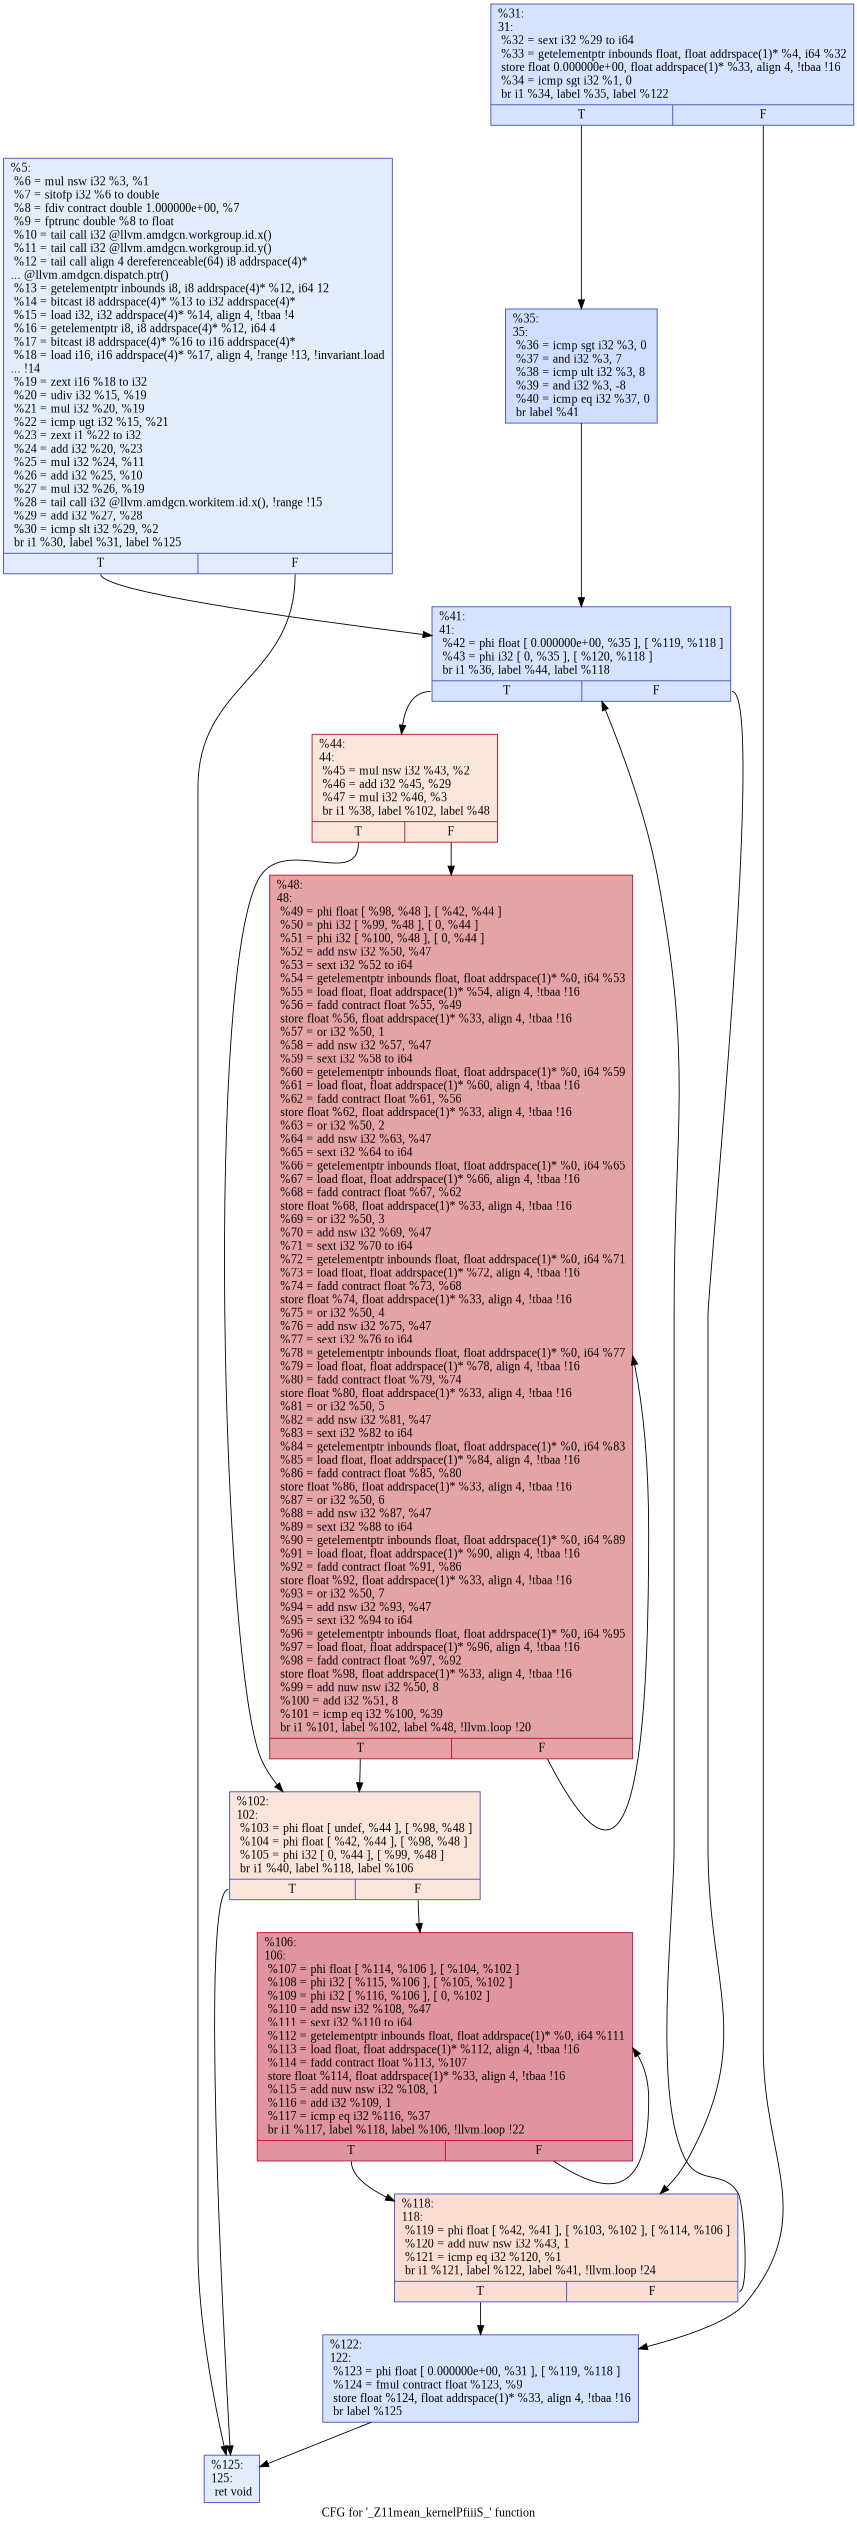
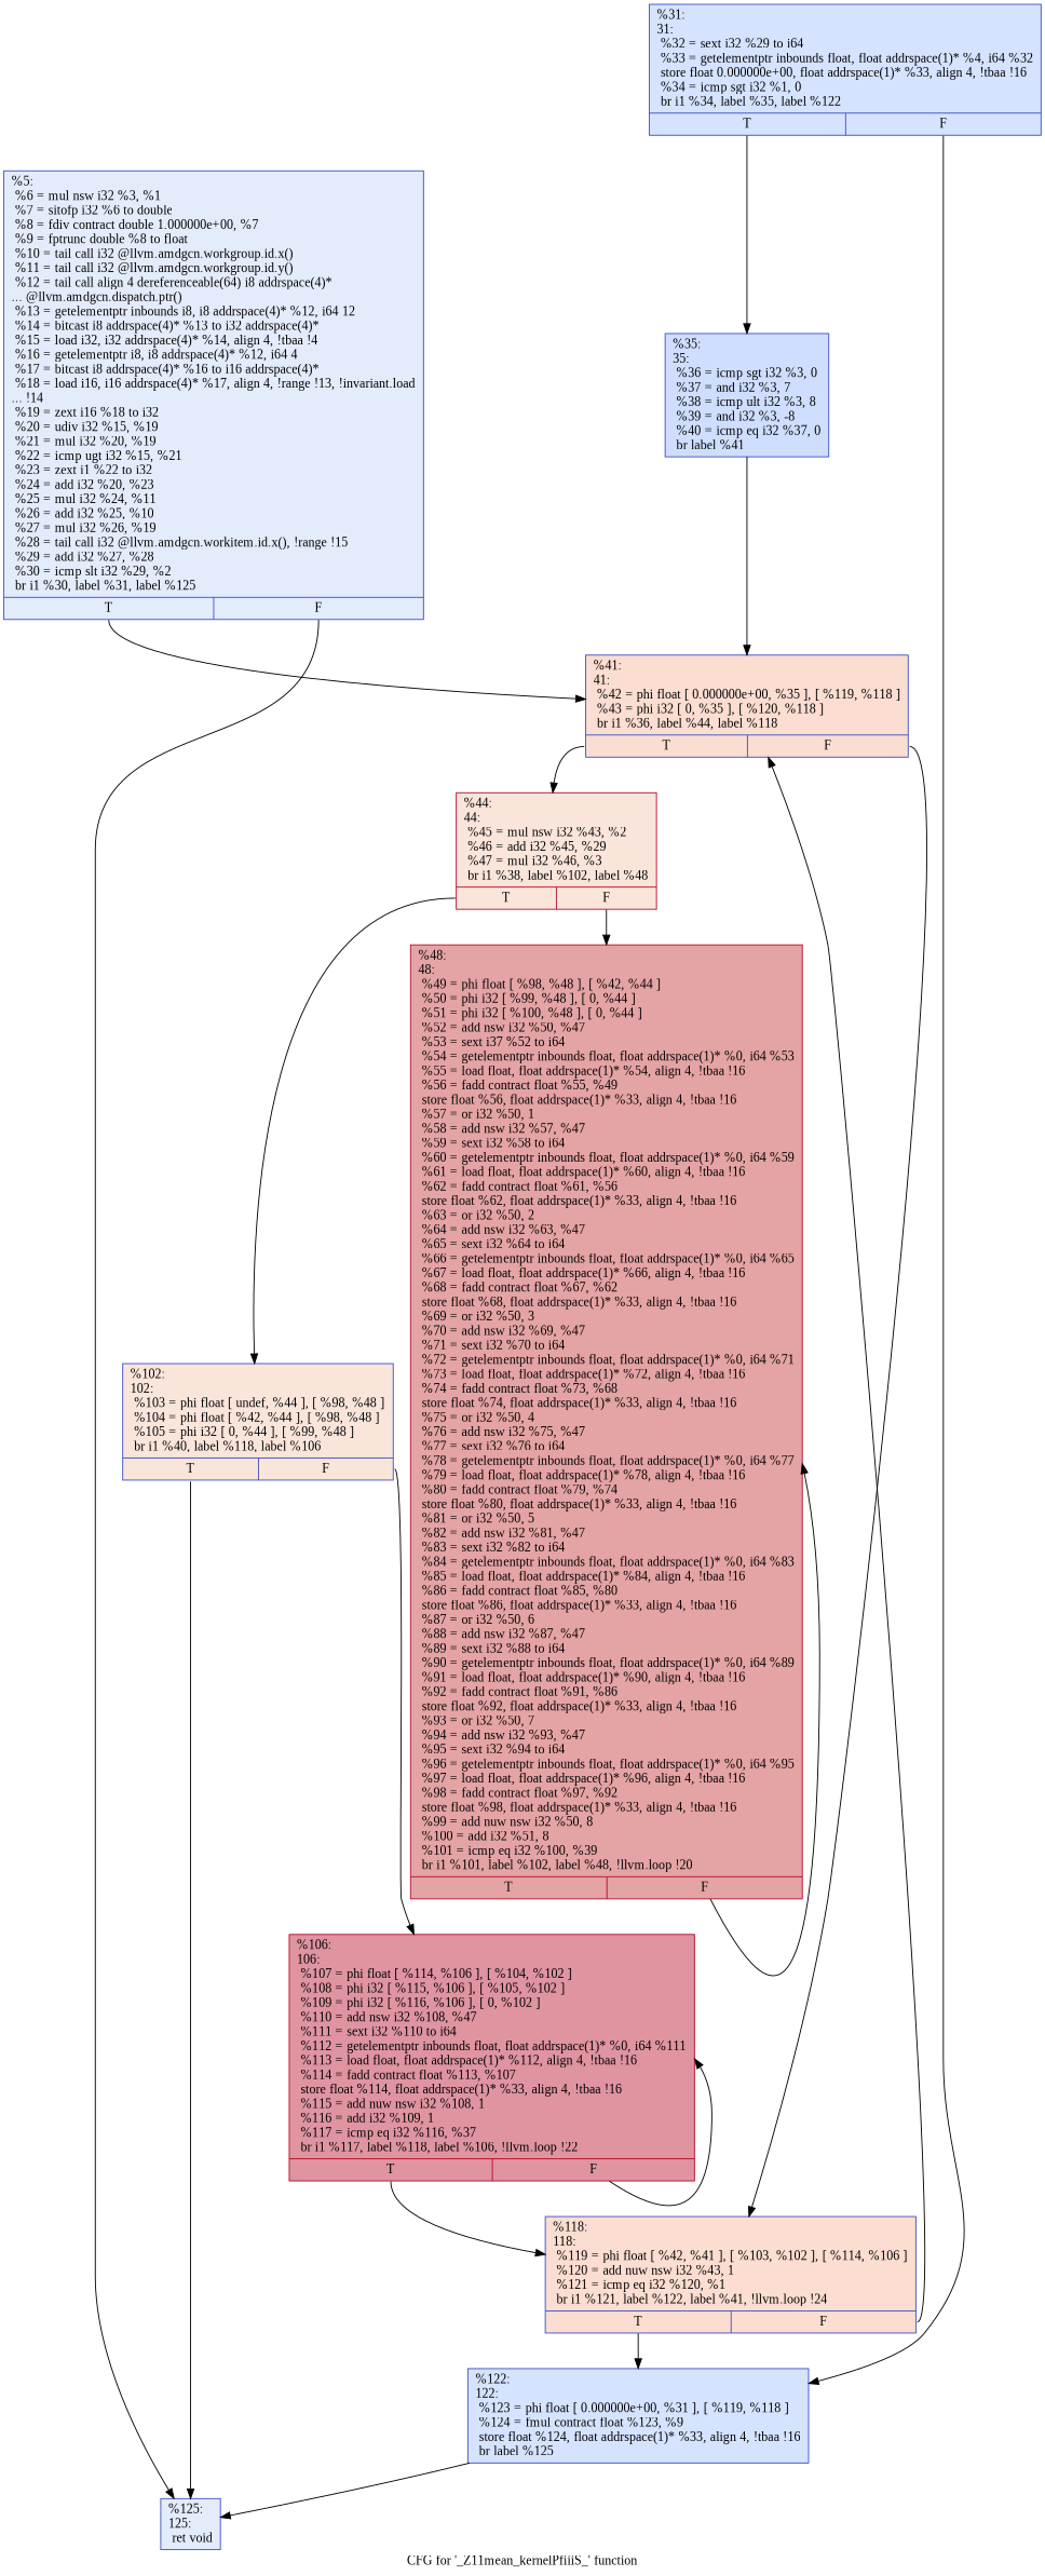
  digraph {
    fontname="Liberation Serif"
    label="CFG for '_Z11mean_kernelPfiiiS_' function"
    node [color="#3d50c3ff" fillcolor="#bfd3f670" fontname="Liberation Serif" shape=record style=filled]
    edge [fontname="Liberation Serif" tailport=s0]
    n1 [label="{%5:\l  %6 = mul nsw i32 %3, %1\l  %7 = sitofp i32 %6 to double\l  %8 = fdiv contract double 1.000000e+00, %7\l  %9 = fptrunc double %8 to float\l  %10 = tail call i32 @llvm.amdgcn.workgroup.id.x()\l  %11 = tail call i32 @llvm.amdgcn.workgroup.id.y()\l  %12 = tail call align 4 dereferenceable(64) i8 addrspace(4)*\l... @llvm.amdgcn.dispatch.ptr()\l  %13 = getelementptr inbounds i8, i8 addrspace(4)* %12, i64 12\l  %14 = bitcast i8 addrspace(4)* %13 to i32 addrspace(4)*\l  %15 = load i32, i32 addrspace(4)* %14, align 4, !tbaa !4\l  %16 = getelementptr i8, i8 addrspace(4)* %12, i64 4\l  %17 = bitcast i8 addrspace(4)* %16 to i16 addrspace(4)*\l  %18 = load i16, i16 addrspace(4)* %17, align 4, !range !13, !invariant.load\l... !14\l  %19 = zext i16 %18 to i32\l  %20 = udiv i32 %15, %19\l  %21 = mul i32 %20, %19\l  %22 = icmp ugt i32 %15, %21\l  %23 = zext i1 %22 to i32\l  %24 = add i32 %20, %23\l  %25 = mul i32 %24, %11\l  %26 = add i32 %25, %10\l  %27 = mul i32 %26, %19\l  %28 = tail call i32 @llvm.amdgcn.workitem.id.x(), !range !15\l  %29 = add i32 %27, %28\l  %30 = icmp slt i32 %29, %2\l  br i1 %30, label %31, label %125\l|{<s0>T|<s1>F}}"]
    n2 [label="{%125:\l125:                                              \l  ret void\l}"]
-   n3 [fillcolor="#a1c0ff70" label="{%41:\l41:                                               \l  %42 = phi float [ 0.000000e+00, %35 ], [ %119, %118 ]\l  %43 = phi i32 [ 0, %35 ], [ %120, %118 ]\l  br i1 %36, label %44, label %118\l|{<s0>T|<s1>F}}"]
+   n3 [fillcolor="#f7b39670" label="{%41:\l41:                                               \l  %42 = phi float [ 0.000000e+00, %35 ], [ %119, %118 ]\l  %43 = phi i32 [ 0, %35 ], [ %120, %118 ]\l  br i1 %36, label %44, label %118\l|{<s0>T|<s1>F}}"]
    n4 [fillcolor="#a1c0ff70" label="{%31:\l31:                                               \l  %32 = sext i32 %29 to i64\l  %33 = getelementptr inbounds float, float addrspace(1)* %4, i64 %32\l  store float 0.000000e+00, float addrspace(1)* %33, align 4, !tbaa !16\l  %34 = icmp sgt i32 %1, 0\l  br i1 %34, label %35, label %122\l|{<s0>T|<s1>F}}"]
    n5 [fillcolor="#93b5fe70" label="{%35:\l35:                                               \l  %36 = icmp sgt i32 %3, 0\l  %37 = and i32 %3, 7\l  %38 = icmp ult i32 %3, 8\l  %39 = and i32 %3, -8\l  %40 = icmp eq i32 %37, 0\l  br label %41\l}"]
    n6 [fillcolor="#a1c0ff70" label="{%122:\l122:                                              \l  %123 = phi float [ 0.000000e+00, %31 ], [ %119, %118 ]\l  %124 = fmul contract float %123, %9\l  store float %124, float addrspace(1)* %33, align 4, !tbaa !16\l  br label %125\l}"]
    n7 [color="#b70d28ff" fillcolor="#f4c5ad70" label="{%44:\l44:                                               \l  %45 = mul nsw i32 %43, %2\l  %46 = add i32 %45, %29\l  %47 = mul i32 %46, %3\l  br i1 %38, label %102, label %48\l|{<s0>T|<s1>F}}"]
    n8 [fillcolor="#f7b39670" label="{%118:\l118:                                              \l  %119 = phi float [ %42, %41 ], [ %103, %102 ], [ %114, %106 ]\l  %120 = add nuw nsw i32 %43, 1\l  %121 = icmp eq i32 %120, %1\l  br i1 %121, label %122, label %41, !llvm.loop !24\l|{<s0>T|<s1>F}}"]
    n9 [fillcolor="#f4c5ad70" label="{%102:\l102:                                              \l  %103 = phi float [ undef, %44 ], [ %98, %48 ]\l  %104 = phi float [ %42, %44 ], [ %98, %48 ]\l  %105 = phi i32 [ 0, %44 ], [ %99, %48 ]\l  br i1 %40, label %118, label %106\l|{<s0>T|<s1>F}}"]
-   n10 [color="#b70d28ff" fillcolor="#c32e3170" label="{%48:\l48:                                               \l  %49 = phi float [ %98, %48 ], [ %42, %44 ]\l  %50 = phi i32 [ %99, %48 ], [ 0, %44 ]\l  %51 = phi i32 [ %100, %48 ], [ 0, %44 ]\l  %52 = add nsw i32 %50, %47\l  %53 = sext i32 %52 to i64\l  %54 = getelementptr inbounds float, float addrspace(1)* %0, i64 %53\l  %55 = load float, float addrspace(1)* %54, align 4, !tbaa !16\l  %56 = fadd contract float %55, %49\l  store float %56, float addrspace(1)* %33, align 4, !tbaa !16\l  %57 = or i32 %50, 1\l  %58 = add nsw i32 %57, %47\l  %59 = sext i32 %58 to i64\l  %60 = getelementptr inbounds float, float addrspace(1)* %0, i64 %59\l  %61 = load float, float addrspace(1)* %60, align 4, !tbaa !16\l  %62 = fadd contract float %61, %56\l  store float %62, float addrspace(1)* %33, align 4, !tbaa !16\l  %63 = or i32 %50, 2\l  %64 = add nsw i32 %63, %47\l  %65 = sext i32 %64 to i64\l  %66 = getelementptr inbounds float, float addrspace(1)* %0, i64 %65\l  %67 = load float, float addrspace(1)* %66, align 4, !tbaa !16\l  %68 = fadd contract float %67, %62\l  store float %68, float addrspace(1)* %33, align 4, !tbaa !16\l  %69 = or i32 %50, 3\l  %70 = add nsw i32 %69, %47\l  %71 = sext i32 %70 to i64\l  %72 = getelementptr inbounds float, float addrspace(1)* %0, i64 %71\l  %73 = load float, float addrspace(1)* %72, align 4, !tbaa !16\l  %74 = fadd contract float %73, %68\l  store float %74, float addrspace(1)* %33, align 4, !tbaa !16\l  %75 = or i32 %50, 4\l  %76 = add nsw i32 %75, %47\l  %77 = sext i32 %76 to i64\l  %78 = getelementptr inbounds float, float addrspace(1)* %0, i64 %77\l  %79 = load float, float addrspace(1)* %78, align 4, !tbaa !16\l  %80 = fadd contract float %79, %74\l  store float %80, float addrspace(1)* %33, align 4, !tbaa !16\l  %81 = or i32 %50, 5\l  %82 = add nsw i32 %81, %47\l  %83 = sext i32 %82 to i64\l  %84 = getelementptr inbounds float, float addrspace(1)* %0, i64 %83\l  %85 = load float, float addrspace(1)* %84, align 4, !tbaa !16\l  %86 = fadd contract float %85, %80\l  store float %86, float addrspace(1)* %33, align 4, !tbaa !16\l  %87 = or i32 %50, 6\l  %88 = add nsw i32 %87, %47\l  %89 = sext i32 %88 to i64\l  %90 = getelementptr inbounds float, float addrspace(1)* %0, i64 %89\l  %91 = load float, float addrspace(1)* %90, align 4, !tbaa !16\l  %92 = fadd contract float %91, %86\l  store float %92, float addrspace(1)* %33, align 4, !tbaa !16\l  %93 = or i32 %50, 7\l  %94 = add nsw i32 %93, %47\l  %95 = sext i32 %94 to i64\l  %96 = getelementptr inbounds float, float addrspace(1)* %0, i64 %95\l  %97 = load float, float addrspace(1)* %96, align 4, !tbaa !16\l  %98 = fadd contract float %97, %92\l  store float %98, float addrspace(1)* %33, align 4, !tbaa !16\l  %99 = add nuw nsw i32 %50, 8\l  %100 = add i32 %51, 8\l  %101 = icmp eq i32 %100, %39\l  br i1 %101, label %102, label %48, !llvm.loop !20\l|{<s0>T|<s1>F}}"]
+   n10 [color="#b70d28ff" fillcolor="#c32e3170" label="{%48:\l48:                                               \l  %49 = phi float [ %98, %48 ], [ %42, %44 ]\l  %50 = phi i32 [ %99, %48 ], [ 0, %44 ]\l  %51 = phi i32 [ %100, %48 ], [ 0, %44 ]\l  %52 = add nsw i32 %50, %47\l  %53 = sext i37 %52 to i64\l  %54 = getelementptr inbounds float, float addrspace(1)* %0, i64 %53\l  %55 = load float, float addrspace(1)* %54, align 4, !tbaa !16\l  %56 = fadd contract float %55, %49\l  store float %56, float addrspace(1)* %33, align 4, !tbaa !16\l  %57 = or i32 %50, 1\l  %58 = add nsw i32 %57, %47\l  %59 = sext i32 %58 to i64\l  %60 = getelementptr inbounds float, float addrspace(1)* %0, i64 %59\l  %61 = load float, float addrspace(1)* %60, align 4, !tbaa !16\l  %62 = fadd contract float %61, %56\l  store float %62, float addrspace(1)* %33, align 4, !tbaa !16\l  %63 = or i32 %50, 2\l  %64 = add nsw i32 %63, %47\l  %65 = sext i32 %64 to i64\l  %66 = getelementptr inbounds float, float addrspace(1)* %0, i64 %65\l  %67 = load float, float addrspace(1)* %66, align 4, !tbaa !16\l  %68 = fadd contract float %67, %62\l  store float %68, float addrspace(1)* %33, align 4, !tbaa !16\l  %69 = or i32 %50, 3\l  %70 = add nsw i32 %69, %47\l  %71 = sext i32 %70 to i64\l  %72 = getelementptr inbounds float, float addrspace(1)* %0, i64 %71\l  %73 = load float, float addrspace(1)* %72, align 4, !tbaa !16\l  %74 = fadd contract float %73, %68\l  store float %74, float addrspace(1)* %33, align 4, !tbaa !16\l  %75 = or i32 %50, 4\l  %76 = add nsw i32 %75, %47\l  %77 = sext i32 %76 to i64\l  %78 = getelementptr inbounds float, float addrspace(1)* %0, i64 %77\l  %79 = load float, float addrspace(1)* %78, align 4, !tbaa !16\l  %80 = fadd contract float %79, %74\l  store float %80, float addrspace(1)* %33, align 4, !tbaa !16\l  %81 = or i32 %50, 5\l  %82 = add nsw i32 %81, %47\l  %83 = sext i32 %82 to i64\l  %84 = getelementptr inbounds float, float addrspace(1)* %0, i64 %83\l  %85 = load float, float addrspace(1)* %84, align 4, !tbaa !16\l  %86 = fadd contract float %85, %80\l  store float %86, float addrspace(1)* %33, align 4, !tbaa !16\l  %87 = or i32 %50, 6\l  %88 = add nsw i32 %87, %47\l  %89 = sext i32 %88 to i64\l  %90 = getelementptr inbounds float, float addrspace(1)* %0, i64 %89\l  %91 = load float, float addrspace(1)* %90, align 4, !tbaa !16\l  %92 = fadd contract float %91, %86\l  store float %92, float addrspace(1)* %33, align 4, !tbaa !16\l  %93 = or i32 %50, 7\l  %94 = add nsw i32 %93, %47\l  %95 = sext i32 %94 to i64\l  %96 = getelementptr inbounds float, float addrspace(1)* %0, i64 %95\l  %97 = load float, float addrspace(1)* %96, align 4, !tbaa !16\l  %98 = fadd contract float %97, %92\l  store float %98, float addrspace(1)* %33, align 4, !tbaa !16\l  %99 = add nuw nsw i32 %50, 8\l  %100 = add i32 %51, 8\l  %101 = icmp eq i32 %100, %39\l  br i1 %101, label %102, label %48, !llvm.loop !20\l|{<s0>T|<s1>F}}"]
    n11 [color="#b70d28ff" fillcolor="#b70d2870" label="{%106:\l106:                                              \l  %107 = phi float [ %114, %106 ], [ %104, %102 ]\l  %108 = phi i32 [ %115, %106 ], [ %105, %102 ]\l  %109 = phi i32 [ %116, %106 ], [ 0, %102 ]\l  %110 = add nsw i32 %108, %47\l  %111 = sext i32 %110 to i64\l  %112 = getelementptr inbounds float, float addrspace(1)* %0, i64 %111\l  %113 = load float, float addrspace(1)* %112, align 4, !tbaa !16\l  %114 = fadd contract float %113, %107\l  store float %114, float addrspace(1)* %33, align 4, !tbaa !16\l  %115 = add nuw nsw i32 %108, 1\l  %116 = add i32 %109, 1\l  %117 = icmp eq i32 %116, %37\l  br i1 %117, label %118, label %106, !llvm.loop !22\l|{<s0>T|<s1>F}}"]
    n1 -> n2 [tailport=s1]
    n1 -> n3
    n3 -> n7
    n3 -> n8 [tailport=s1]
    n4 -> n5
    n4 -> n6 [tailport=s1]
    n5 -> n3
    n6 -> n2
    n7 -> n9
    n7 -> n10 [tailport=s1]
    n8 -> n3 [tailport=s1]
    n8 -> n6
    n9 -> n2
    n9 -> n11 [tailport=s1]
-   n10 -> n9
    n10 -> n10 [tailport=s1]
    n11 -> n8
    n11 -> n11 [tailport=s1]
  }
